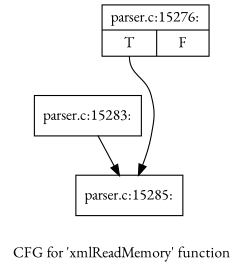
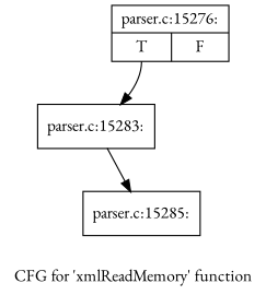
  digraph {
    fontname="EB Garamond"
    label="CFG for 'xmlReadMemory' function"
    node [fontname="EB Garamond" shape=record]
    edge [fontname="EB Garamond"]
    n1 [label="{parser.c:15276:|{<s0>T|<s1>F}}"]
    n2 [label="{parser.c:15283:}"]
    n3 [label="{parser.c:15285:}"]
-   n1 -> n3 [tailport=s0]
+   n1 -> n2 [tailport=s0]
    n2 -> n3
  }
